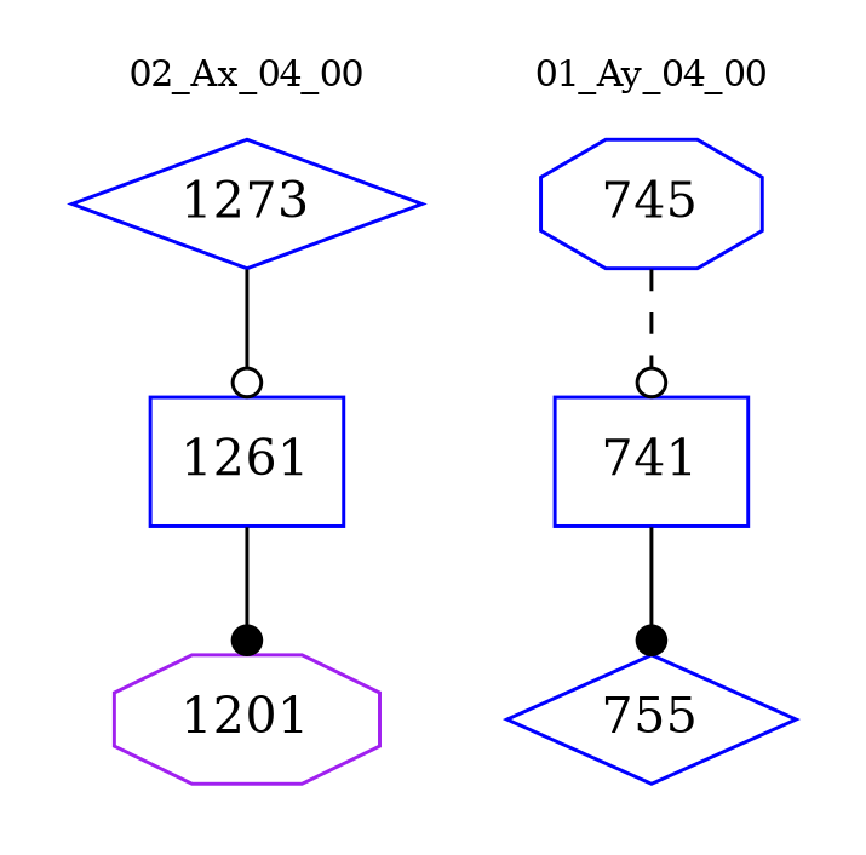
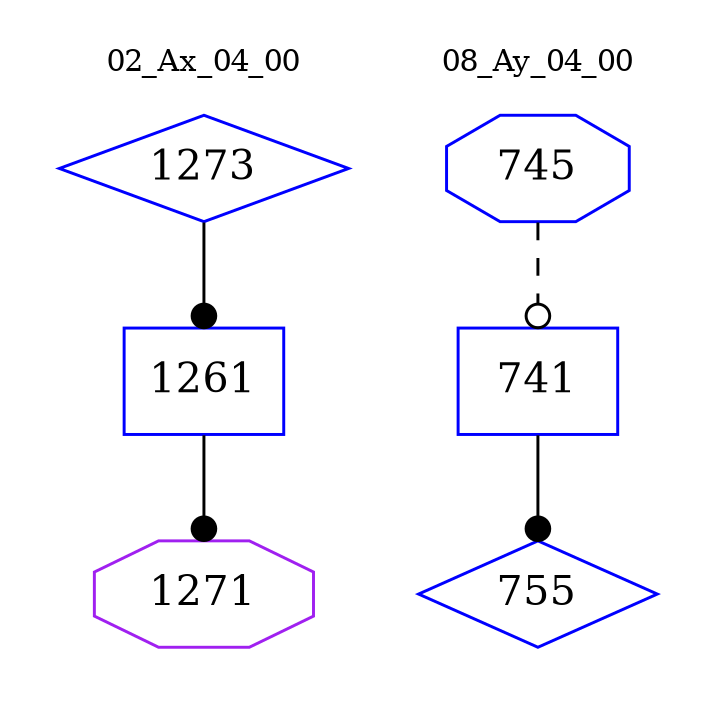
  digraph {
    node [color=blue shape=diamond]
    edge [arrowhead=odot color=black style=solid]
    n1 [label=1273]
    n2 [label=1261 shape=box]
-   n3 [color=purple label=1201 shape=octagon]
+   n3 [color=purple label=1271 shape=octagon]
    n4 [label=745 shape=octagon]
    n5 [label=741 shape=box]
    n6 [label=755]
    subgraph cluster_1 {
      color=white
      fontsize=10
      label="02_Ax_04_00"
      n1
      n2
      n3
    }
    subgraph cluster_2 {
      color=white
      fontsize=10
-     label="01_Ay_04_00"
+     label="08_Ay_04_00"
      n4
      n5
      n6
    }
-   n1 -> n2
+   n1 -> n2 [arrowhead=dot]
    n2 -> n3 [arrowhead=dot]
    n4 -> n5 [style=dashed]
    n5 -> n6 [arrowhead=dot]
  }
